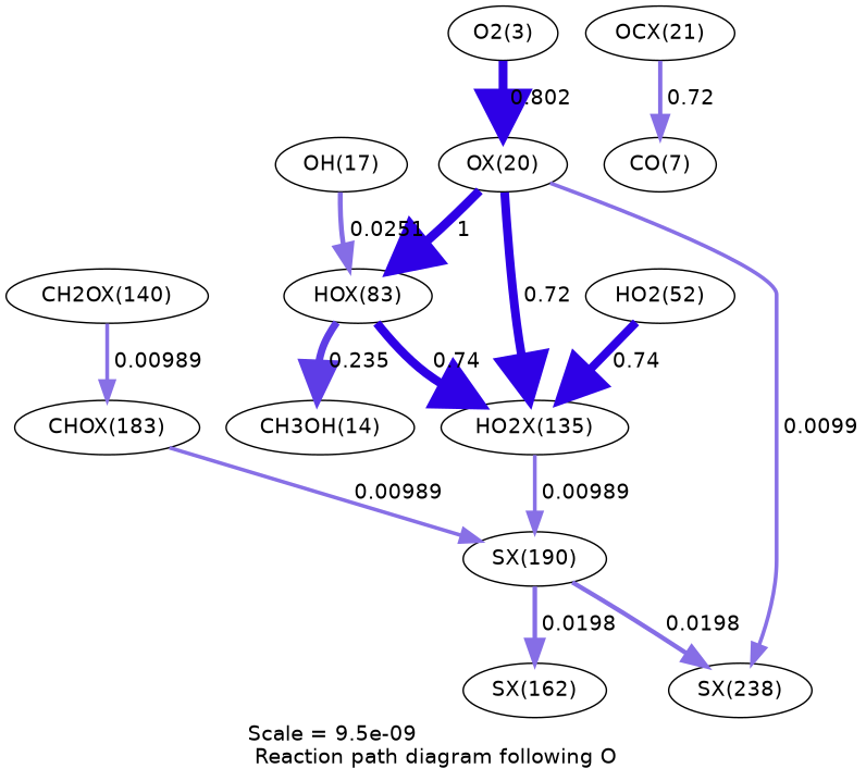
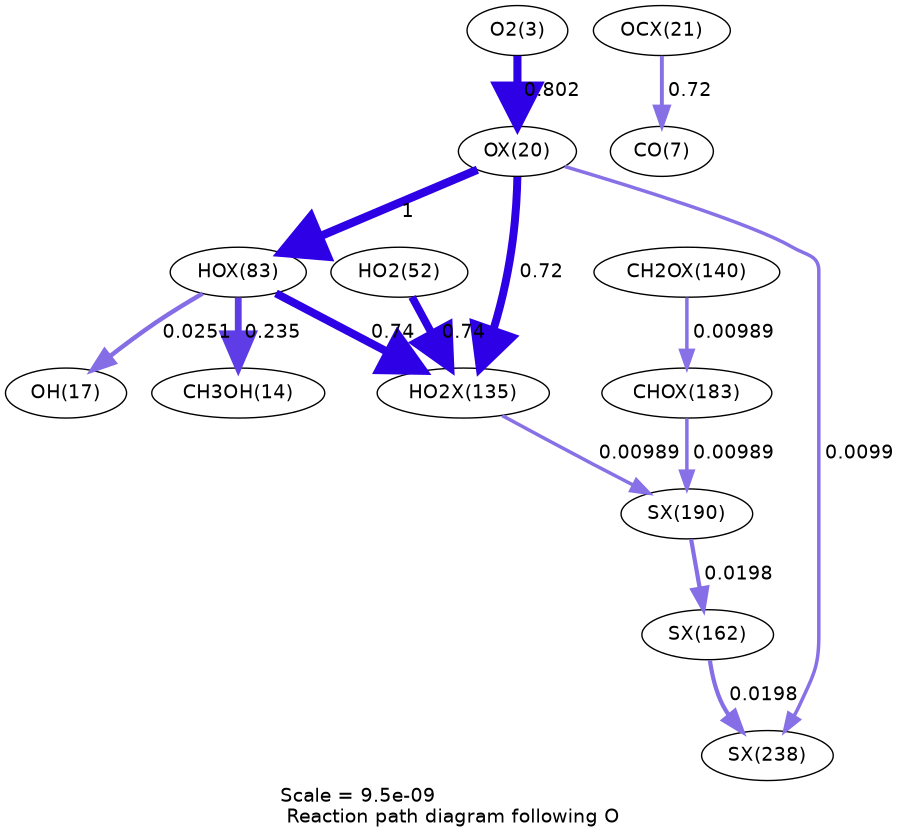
  digraph {
    fontname=Helvetica
    label="Scale = 9.5e-09\l Reaction path diagram following O"
    node [fontname=Helvetica]
    edge [arrowsize=1.26 color="0.7, 0.51, 0.9" fontname=Helvetica penwidth=2.51]
    n1 [label="O2(3)"]
    n2 [label="OX(20)"]
    n3 [label="HOX(83)"]
    n4 [label="HO2X(135)"]
    n5 [label="SX(238)"]
    n6 [label="CH3OH(14)"]
    n7 [label="OH(17)"]
    n8 [label="SX(190)"]
    n9 [label="CH2OX(140)"]
    n10 [label="CHOX(183)"]
    n11 [label="SX(162)"]
    n12 [label="HO2(52)"]
    n13 [label="OCX(21)"]
    n14 [label="CO(7)"]
    n1 -> n2 [arrowsize=2.92 color="0.7, 1.3, 0.9" label=" 0.802" penwidth=5.83]
    n2 -> n3 [arrowsize=3 color="0.7, 1.5, 0.9" label=" 1" penwidth=6]
    n2 -> n4 [arrowsize=2.88 color="0.7, 1.22, 0.9" label=" 0.72" penwidth=5.75]
    n2 -> n5 [label=" 0.0099" penwidth=2.52]
    n3 -> n4 [arrowsize=2.89 color="0.7, 1.24, 0.9" label=" 0.74" penwidth=5.77]
    n3 -> n6 [arrowsize=2.45 color="0.7, 0.735, 0.9" label=" 0.235" penwidth=4.91]
-   n7 -> n3 [arrowsize=1.61 color="0.7, 0.525, 0.9" label=" 0.0251" penwidth=3.22]
+   n3 -> n7 [arrowsize=1.61 color="0.7, 0.525, 0.9" label=" 0.0251" penwidth=3.22]
    n4 -> n8 [label=" 0.00989"]
    n8 -> n11 [arrowsize=1.52 color="0.7, 0.52, 0.9" label=" 0.0198" penwidth=3.04]
    n9 -> n10 [label=" 0.00989"]
    n10 -> n8 [label=" 0.00989"]
-   n8 -> n5 [arrowsize=1.52 color="0.7, 0.52, 0.9" label=" 0.0198" penwidth=3.04]
+   n11 -> n5 [arrowsize=1.52 color="0.7, 0.52, 0.9" label=" 0.0198" penwidth=3.04]
    n12 -> n4 [arrowsize=2.8 color="0.7, 1.09, 0.9" label=" 0.74" penwidth=5.6]
    n13 -> n14 [arrowsize=1.41 color="0.7, 0.515, 0.9" label=" 0.72" penwidth=2.82]
  }
